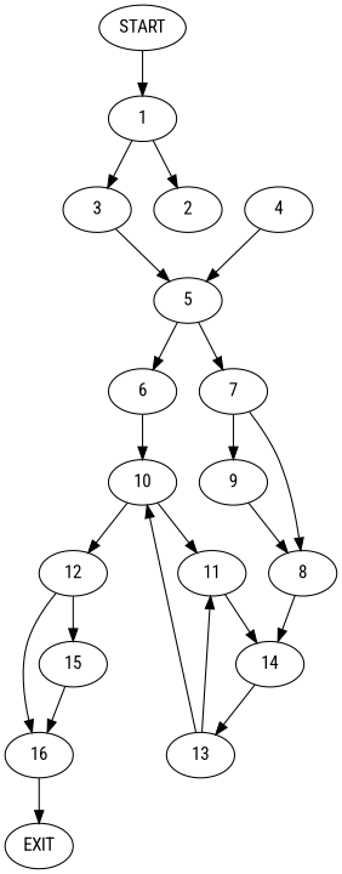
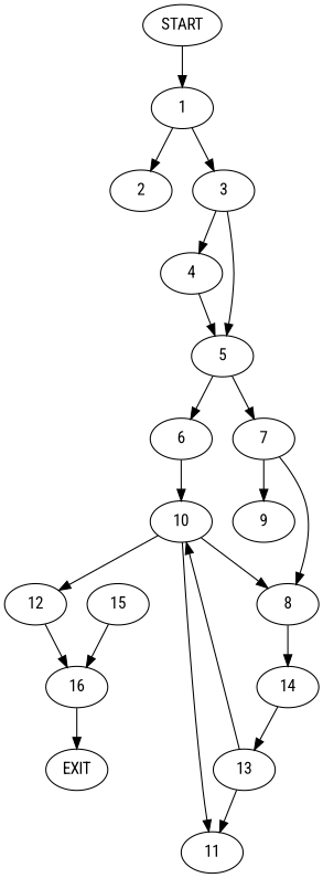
  digraph {
    fontname="Roboto Condensed"
    node [fontname="Roboto Condensed"]
    edge [fontname="Roboto Condensed"]
    n1 [label=START]
    1
    2
    3
    n5 [label=EXIT]
    4
    5
    6
    7
    10
    8
    9
    11
    12
    14
    15
    16
    13
    n1 -> 1
    1 -> 2
    1 -> 3
+   3 -> 4
    3 -> 5
    4 -> 5
    5 -> 6
    5 -> 7
    6 -> 10
    7 -> 8
    7 -> 9
    10 -> 11
    10 -> 12
    8 -> 14
-   9 -> 8
-   11 -> 14
-   12 -> 15
+   10 -> 8
    12 -> 16
    14 -> 13
    15 -> 16
    16 -> n5
    13 -> 10
    13 -> 11
  }
